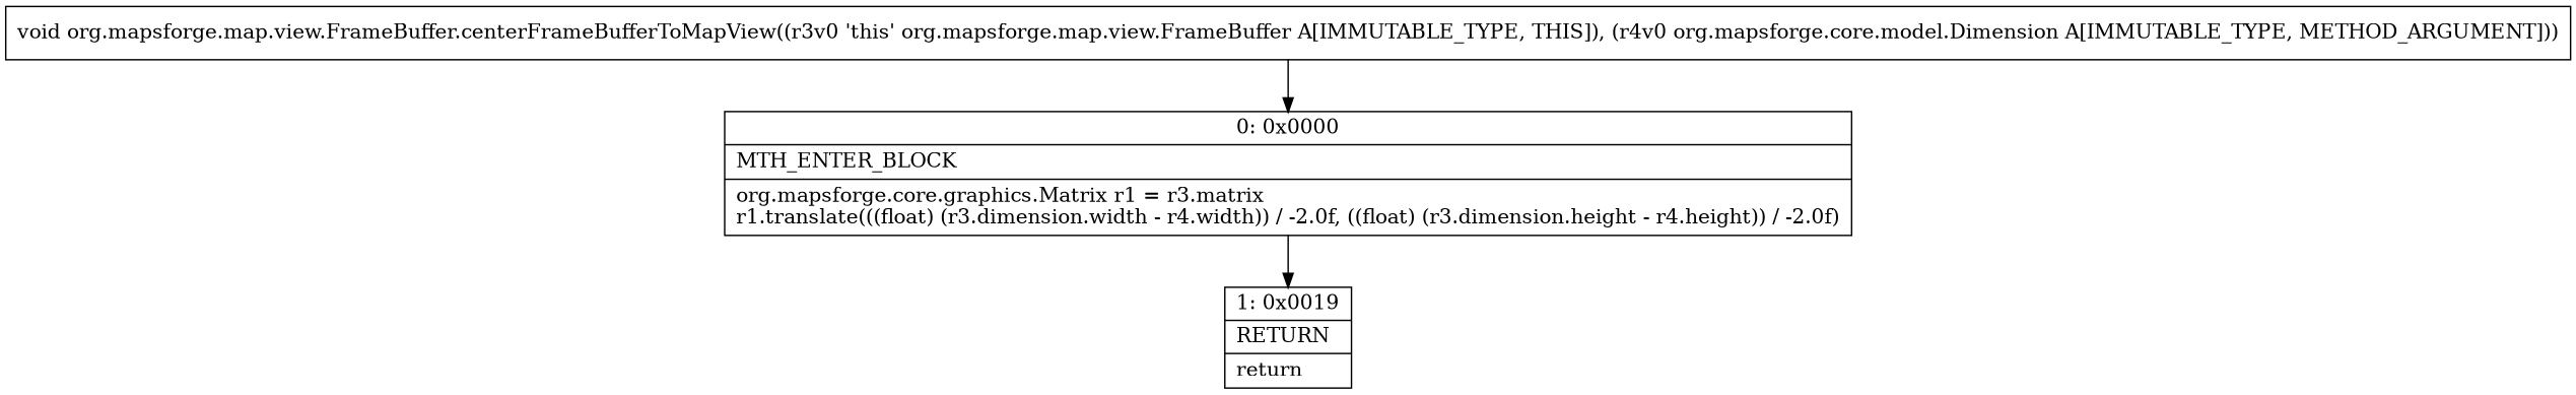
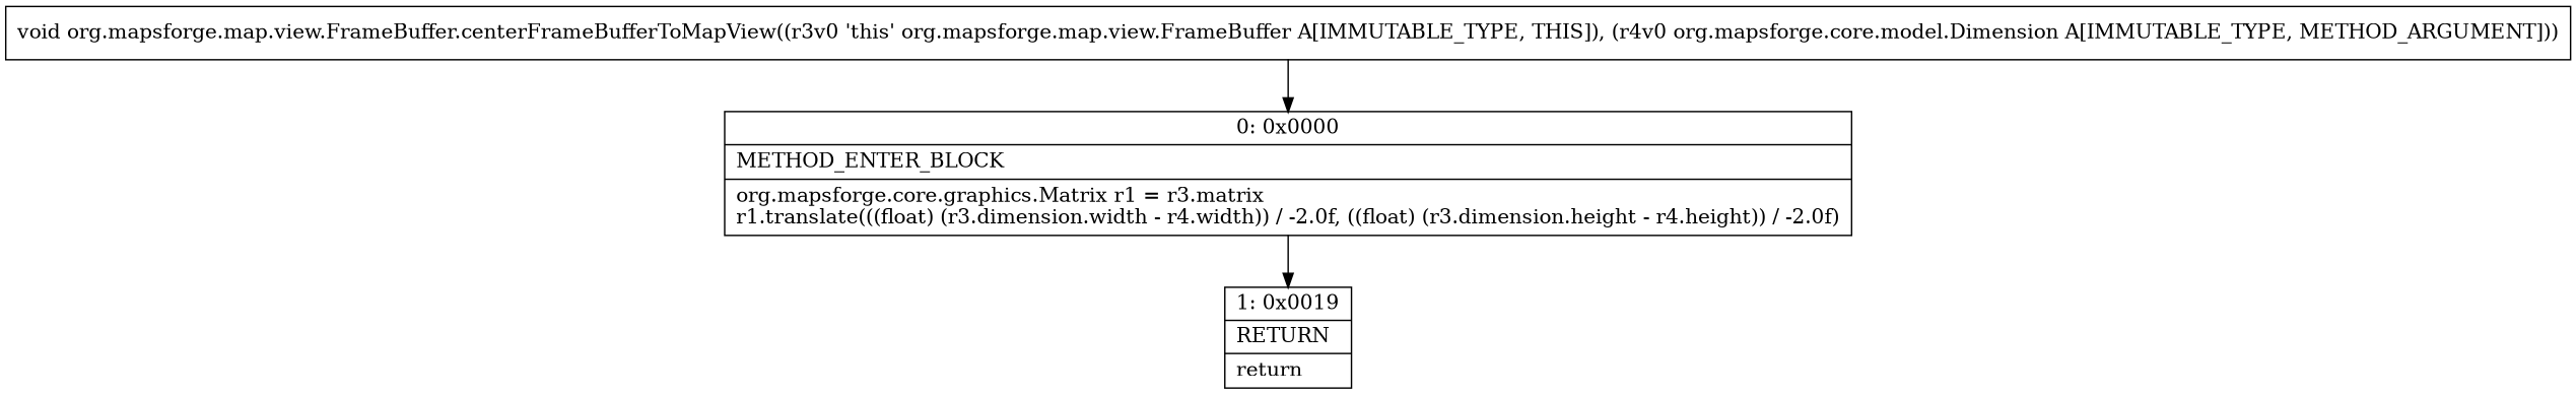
  digraph {
    node [shape=record]
-   n1 [label="{0\:\ 0x0000|MTH_ENTER_BLOCK\l|org.mapsforge.core.graphics.Matrix r1 = r3.matrix\lr1.translate(((float) (r3.dimension.width \- r4.width)) \/ \-2.0f, ((float) (r3.dimension.height \- r4.height)) \/ \-2.0f)\l}"]
+   n1 [label="{0\:\ 0x0000|METHOD_ENTER_BLOCK\l|org.mapsforge.core.graphics.Matrix r1 = r3.matrix\lr1.translate(((float) (r3.dimension.width \- r4.width)) \/ \-2.0f, ((float) (r3.dimension.height \- r4.height)) \/ \-2.0f)\l}"]
    n2 [label="{1\:\ 0x0019|RETURN\l|return\l}"]
    n3 [label="{void org.mapsforge.map.view.FrameBuffer.centerFrameBufferToMapView((r3v0 'this' org.mapsforge.map.view.FrameBuffer A[IMMUTABLE_TYPE, THIS]), (r4v0 org.mapsforge.core.model.Dimension A[IMMUTABLE_TYPE, METHOD_ARGUMENT])) }"]
    n1 -> n2
    n3 -> n1
  }
